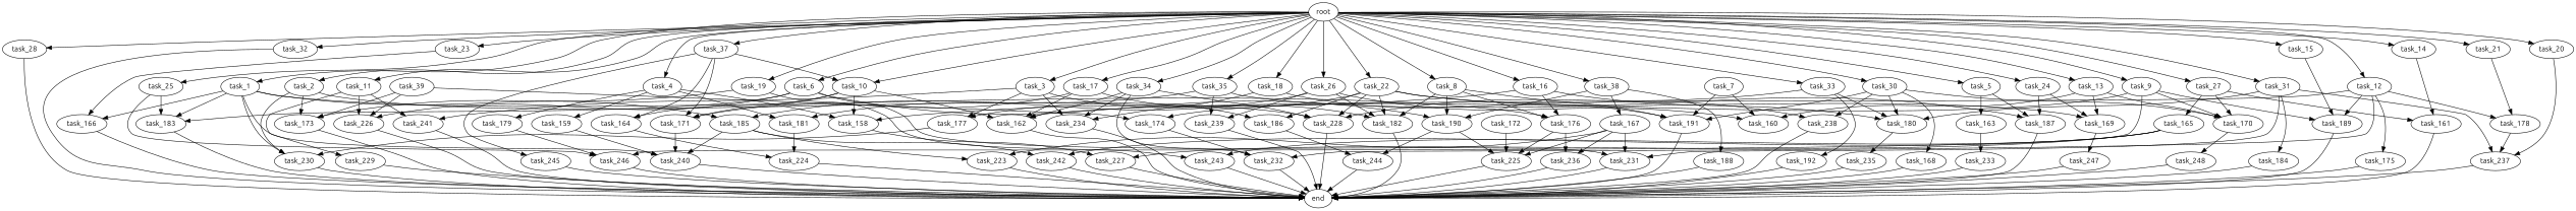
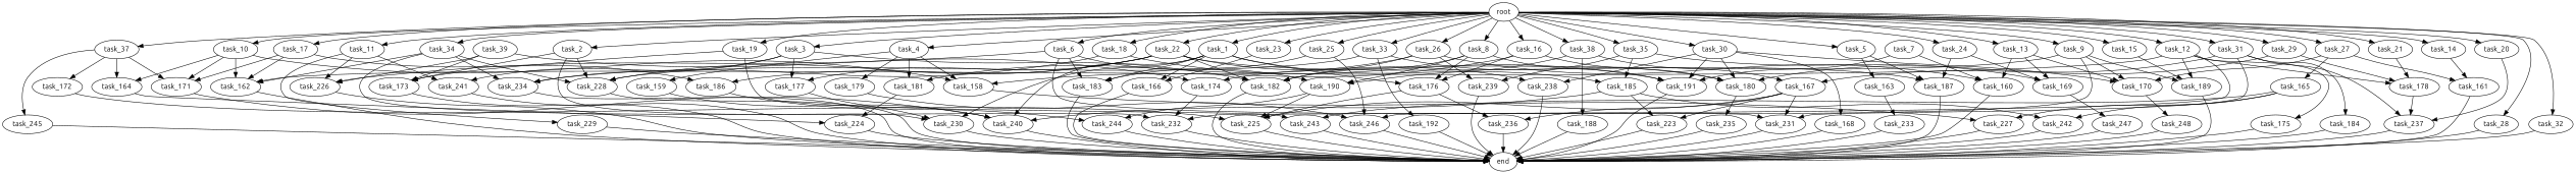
  digraph {
    fontname=Ubuntu
    node [fontname=Ubuntu]
    edge [fontname=Ubuntu]
    root
    task_1
    task_2
    task_3
    task_4
    task_5
    task_6
    task_8
    task_9
    task_10
    task_11
    task_12
    task_13
    task_14
    task_15
    task_16
    task_17
    task_18
    task_19
    task_20
    task_21
    task_22
    task_23
    task_24
    task_25
    task_26
    task_27
    task_28
+   task_29
    task_30
    task_31
    task_32
    task_33
    task_34
    task_35
    task_37
    task_38
    task_166
    task_176
    task_183
    task_185
    task_230
    task_240
    task_173
    task_228
    task_177
    task_182
    task_234
    task_241
    task_158
    task_159
    task_179
    task_181
    task_163
    task_187
    task_190
    task_226
    task_231
    task_7
    task_160
    task_191
    task_170
    task_174
    task_189
    task_246
    task_162
    task_164
    task_171
    task_229
    task_175
    task_178
    task_232
    task_169
    task_161
    task_180
    task_186
    task_243
    task_237
    task_238
    task_239
    task_165
    end
    task_167
    task_168
    task_184
    task_192
    task_172
    task_245
    task_188
    task_39
    task_225
    task_236
    task_242
    task_223
    task_227
    task_224
    task_233
    task_244
    task_248
    task_247
    task_235
    root -> task_1
    root -> task_2
    root -> task_3
    root -> task_4
    root -> task_5
    root -> task_6
    root -> task_8
    root -> task_9
    root -> task_10
    root -> task_11
    root -> task_12
    root -> task_13
    root -> task_14
    root -> task_15
    root -> task_16
    root -> task_17
    root -> task_18
    root -> task_19
    root -> task_20
    root -> task_21
    root -> task_22
    root -> task_23
    root -> task_24
    root -> task_25
    root -> task_26
    root -> task_27
    root -> task_28
+   root -> task_29
    root -> task_30
    root -> task_31
    root -> task_32
    root -> task_33
    root -> task_34
    root -> task_35
    root -> task_37
    root -> task_38
    task_1 -> task_166
    task_1 -> task_176
    task_1 -> task_183
    task_1 -> task_185
    task_1 -> task_230
    task_1 -> task_240
    task_2 -> task_230
    task_2 -> task_173
    task_2 -> task_228
    task_3 -> task_177
    task_3 -> task_182
    task_3 -> task_234
    task_3 -> task_241
    task_4 -> task_158
    task_4 -> task_159
    task_4 -> task_179
    task_4 -> task_181
    task_5 -> task_163
    task_5 -> task_187
    task_6 -> task_183
    task_6 -> task_190
    task_6 -> task_226
    task_6 -> task_231
    task_8 -> task_176
    task_8 -> task_182
    task_8 -> task_190
    task_8 -> task_191
    task_9 -> task_170
    task_9 -> task_174
    task_9 -> task_189
    task_9 -> task_246
    task_10 -> task_158
    task_10 -> task_162
    task_10 -> task_164
    task_10 -> task_171
    task_11 -> task_241
    task_11 -> task_226
    task_11 -> task_229
    task_12 -> task_189
    task_12 -> task_162
    task_12 -> task_175
    task_12 -> task_178
    task_12 -> task_232
    task_13 -> task_160
    task_13 -> task_170
    task_13 -> task_169
    task_14 -> task_161
    task_15 -> task_189
    task_16 -> task_176
    task_16 -> task_158
    task_16 -> task_180
    task_17 -> task_162
    task_17 -> task_171
    task_17 -> task_186
    task_18 -> task_234
    task_18 -> task_191
    task_19 -> task_173
    task_19 -> task_243
    task_20 -> task_237
    task_21 -> task_178
    task_22 -> task_228
    task_22 -> task_177
    task_22 -> task_182
    task_22 -> task_187
    task_22 -> task_186
    task_22 -> task_238
    task_23 -> task_166
    task_24 -> task_187
    task_24 -> task_169
    task_25 -> task_183
    task_25 -> task_246
    task_26 -> task_182
    task_26 -> task_181
    task_26 -> task_160
    task_26 -> task_239
    task_27 -> task_170
    task_27 -> task_161
    task_27 -> task_165
    task_28 -> end
+   task_29 -> task_178
+   task_29 -> task_167
    task_30 -> task_191
    task_30 -> task_170
    task_30 -> task_180
    task_30 -> task_238
    task_30 -> task_168
    task_31 -> task_231
    task_31 -> task_180
    task_31 -> task_237
    task_31 -> task_184
    task_32 -> end
    task_33 -> task_228
    task_33 -> task_180
    task_33 -> task_192
    task_34 -> task_228
    task_34 -> task_234
    task_34 -> task_162
    task_34 -> task_232
    task_35 -> task_185
    task_35 -> task_169
    task_35 -> task_239
    task_37 -> task_164
    task_37 -> task_171
-   task_37 -> task_10
+   task_37 -> task_172
    task_37 -> task_245
    task_38 -> task_190
    task_38 -> task_167
    task_38 -> task_188
    task_166 -> end
    task_176 -> task_225
    task_176 -> task_236
    task_183 -> end
    task_185 -> task_240
    task_185 -> task_242
    task_185 -> task_223
    task_230 -> end
    task_240 -> end
    task_173 -> end
    task_228 -> end
    task_177 -> task_230
    task_182 -> end
    task_234 -> end
    task_241 -> end
    task_158 -> task_227
    task_159 -> task_240
    task_179 -> task_246
    task_181 -> task_224
    task_163 -> task_233
    task_187 -> end
    task_190 -> task_225
    task_190 -> task_244
    task_226 -> end
    task_231 -> end
    task_7 -> task_160
    task_7 -> task_191
+   task_160 -> end
    task_191 -> end
    task_170 -> task_248
    task_174 -> task_232
    task_189 -> end
    task_246 -> end
    task_162 -> end
    task_164 -> task_224
    task_171 -> task_240
    task_229 -> end
    task_175 -> end
    task_178 -> task_237
    task_232 -> end
    task_169 -> task_247
    task_161 -> end
    task_180 -> task_235
    task_186 -> task_244
    task_243 -> end
    task_237 -> end
    task_238 -> end
    task_239 -> end
    task_165 -> task_243
    task_165 -> task_242
    task_165 -> task_227
    task_167 -> task_231
    task_167 -> task_225
    task_167 -> task_236
    task_167 -> task_223
    task_168 -> end
    task_184 -> end
    task_192 -> end
    task_172 -> task_225
    task_245 -> end
    task_188 -> end
    task_39 -> task_173
    task_39 -> task_226
    task_39 -> task_174
    task_225 -> end
    task_236 -> end
    task_242 -> end
    task_223 -> end
    task_227 -> end
    task_224 -> end
    task_233 -> end
    task_244 -> end
    task_248 -> end
    task_247 -> end
    task_235 -> end
  }
